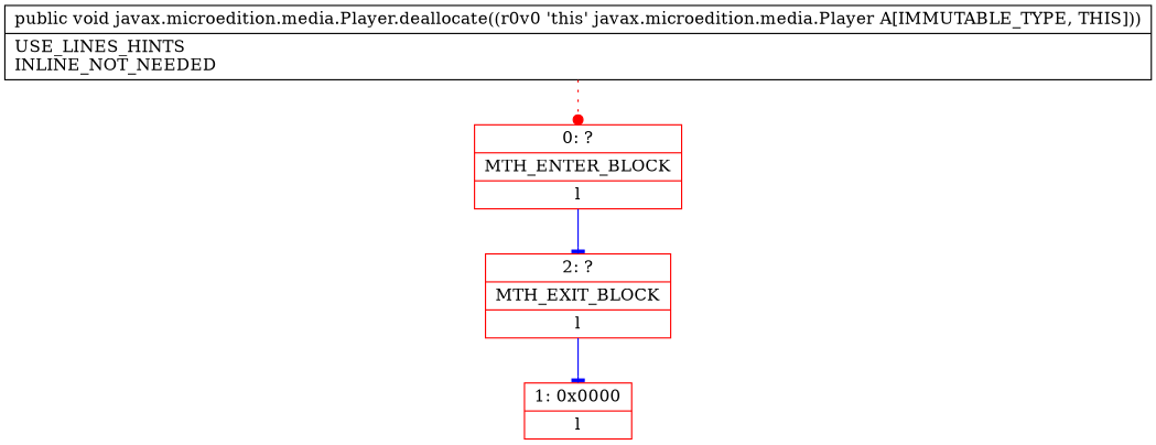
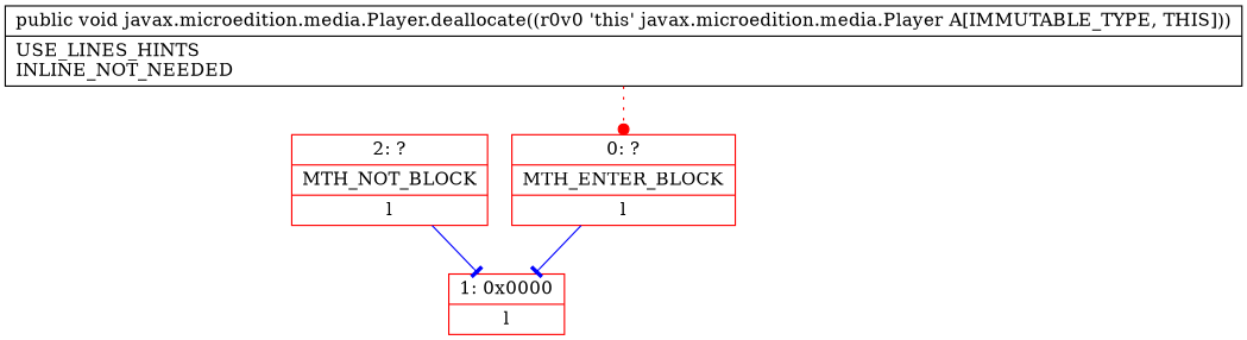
  digraph {
    node [color=red shape=record]
    edge [arrowhead=tee color=blue style=solid]
    n1 [label="{0\:\ ?|MTH_ENTER_BLOCK\l|l}"]
    n2 [label="{1\:\ 0x0000|l}"]
-   n3 [label="{2\:\ ?|MTH_EXIT_BLOCK\l|l}"]
+   n3 [label="{2\:\ ?|MTH_NOT_BLOCK\l|l}"]
    n4 [label="{public void javax.microedition.media.Player.deallocate((r0v0 'this' javax.microedition.media.Player A[IMMUTABLE_TYPE, THIS]))  | USE_LINES_HINTS\lINLINE_NOT_NEEDED\l}" color=""]
    subgraph cluster_1 {
      label="R(0)"
    }
-   n1 -> n3
+   n1 -> n2
    n3 -> n2
    n4 -> n1 [arrowhead=dot color=red style=dotted]
  }
